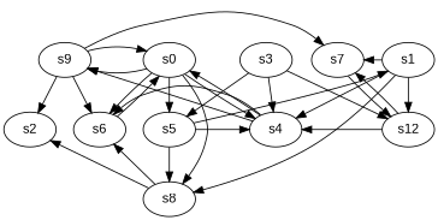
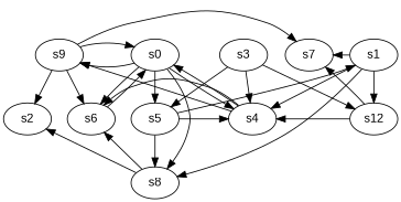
  digraph {
    fontname="Liberation Sans"
    node [fontname="Liberation Sans" player=1]
    edge [fontname="Liberation Sans"]
    s0 [player=0]
    s4
    s5
    s6 [player=0]
    s8
    s9 [player=0]
    s1 [player=0]
    s2 [player=0]
    s7
    n10 [label=s12]
    s3
    s0 -> s4 [constraint="time % 5 == 1"]
    s0 -> s5
    s0 -> s6 [constraint="time % 4 == 3"]
    s0 -> s8 [constraint="time % 4 == 3"]
    s0 -> s9 [constraint="!(time % 6 == 0)"]
    s4 -> s0 [constraint="time % 2 == 1"]
    s4 -> s6 [constraint="time == 7 || time == 8 || time == 10 || time == 13 || time == 14"]
    s4 -> s9 [constraint="!(time % 4 == 0)"]
    s5 -> s4 [constraint="time % 8 == 4"]
    s5 -> s8
    s5 -> s1 [constraint="time % 7 == 5"]
    s6 -> s0 [constraint="time % 5 == 2 || time % 4 == 1"]
    s8 -> s6 [constraint="time % 6 == 3"]
    s8 -> s2 [constraint="time % 4 == 2 && time % 4 == 3"]
    s9 -> s0 [constraint="time % 3 == 2 && time % 3 == 0"]
    s9 -> s6
    s9 -> s2
    s9 -> s7 [constraint="!(time % 2 == 0)"]
    s1 -> s4 [constraint="time % 8 == 6"]
    s1 -> s8 [constraint="time % 3 == 2 && time % 4 == 0"]
    s1 -> s7 [constraint="time % 4 == 2 || time % 5 == 2"]
    s1 -> n10
-   s7 -> n10 [constraint="time % 4 == 0 || time % 3 == 1"]
    n10 -> s4 [constraint="time % 2 == 1 && time % 3 == 0"]
    n10 -> s7 [constraint="time % 3 == 2"]
    s3 -> s4
    s3 -> s5
    s3 -> n10 [constraint="time % 6 == 4"]
  }
